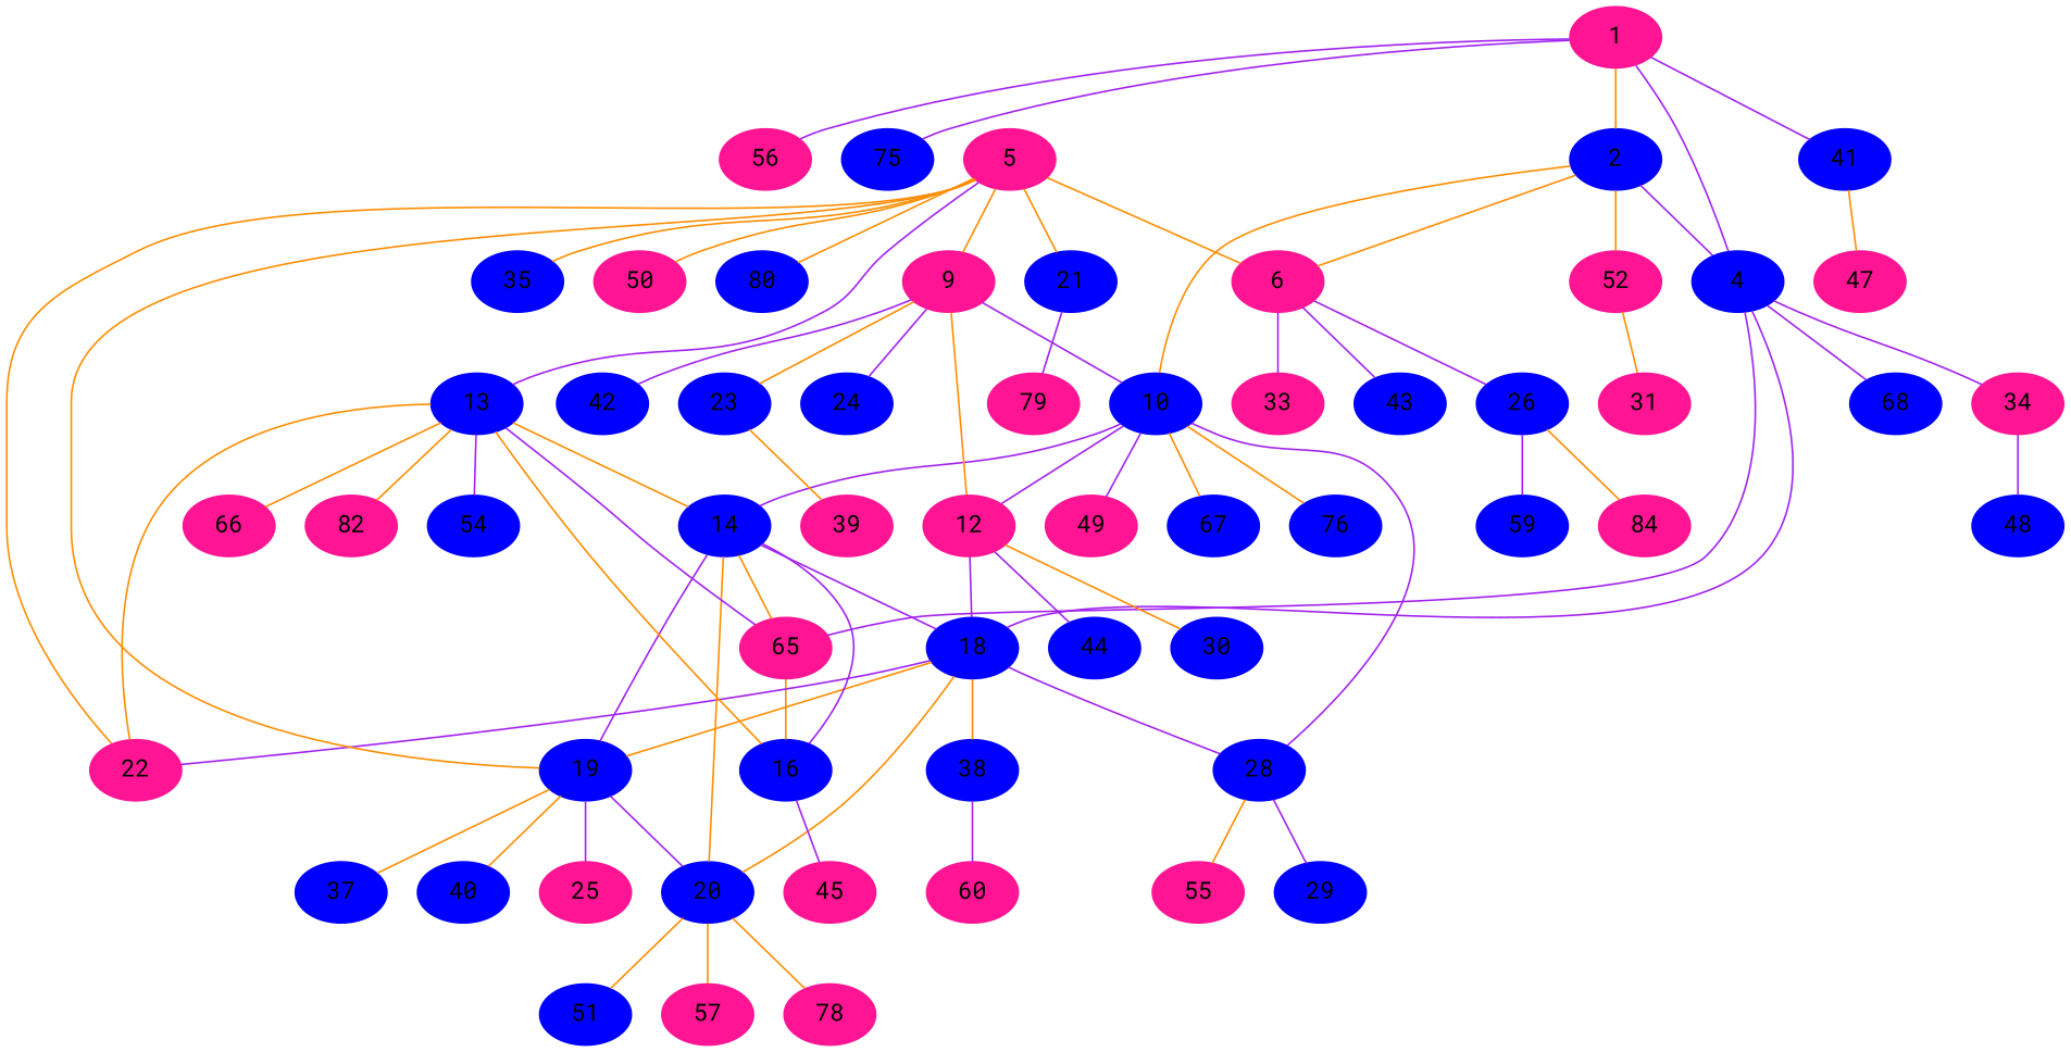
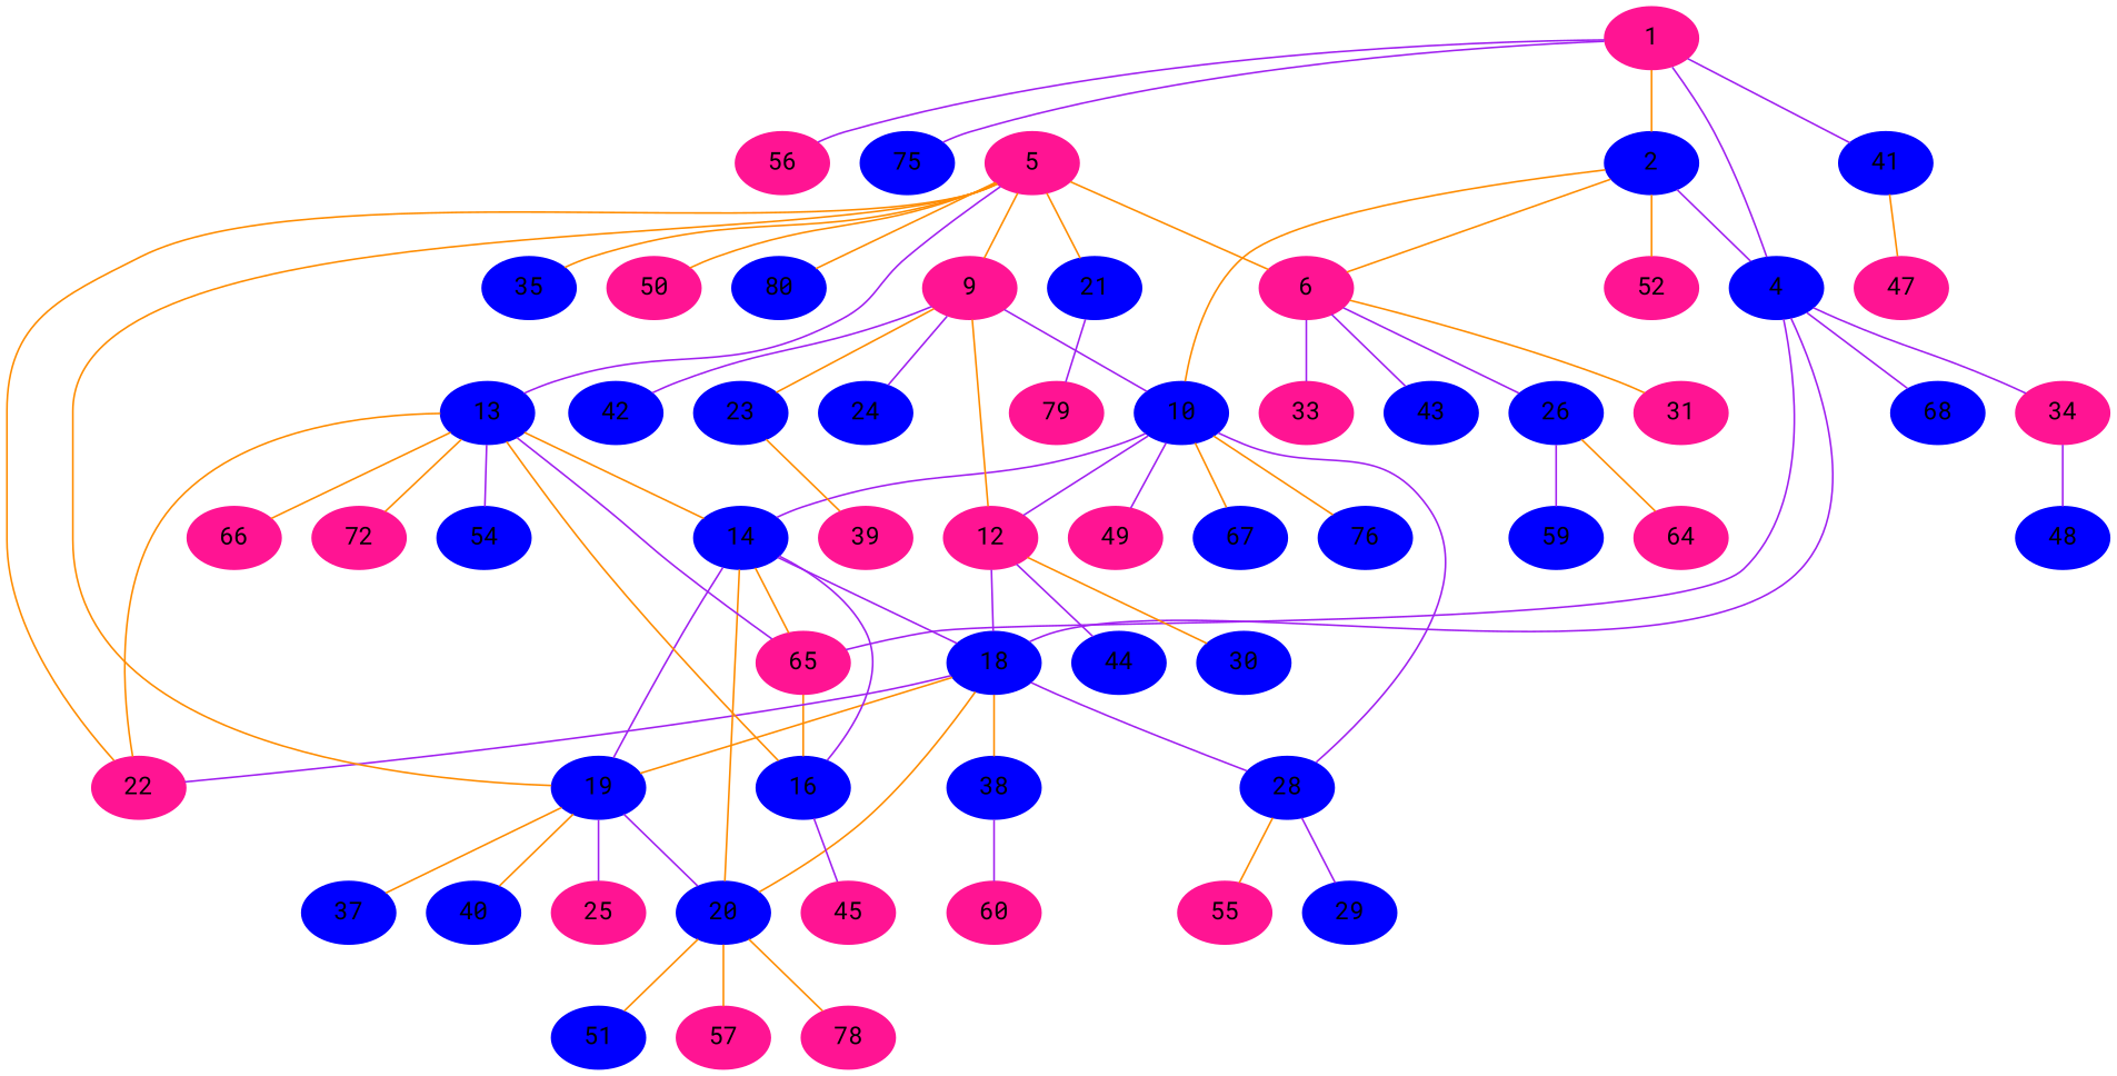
  graph {
    fontname="Roboto Mono"
    node [color=blue fontname="Roboto Mono" style=filled]
    edge [color=darkorange fontname="Roboto Mono"]
    2 [super="+3"]
    4 [super="+27"]
    6 [color=deeppink super="+7"]
    10 [super="+11"]
    52 [color=deeppink]
    1 [color=deeppink]
    41
    56 [color=deeppink super="+77"]
    75
    n10 [color=deeppink label=65]
    18 [super="+61"]
    34 [color=deeppink]
    68
    47 [color=deeppink]
    26 [super="+63"]
    31 [color=deeppink]
    33 [color=deeppink super="+53"]
    43
    12 [color=deeppink super="+58"]
    14 [super="+17"]
    28 [super="+69"]
    49 [color=deeppink]
    67
    76
    16 [super="+74"]
    19 [super="+36"]
    22 [color=deeppink super="+32"]
    20 [super="+73"]
    38
    48
    5 [color=deeppink super="+8"]
    9 [color=deeppink super="+71"]
    13 [super="+65"]
    21
    35
    50 [color=deeppink]
    80
    23
    24
    42
    54
    66 [color=deeppink]
-   72 [color=deeppink label=82]
+   72 [color=deeppink]
    25 [color=deeppink]
    37
    40
    79 [color=deeppink]
    59
-   64 [color=deeppink label=84]
+   64 [color=deeppink]
    30
    44
    39 [color=deeppink super="+70"]
    29
    55 [color=deeppink]
    45 [color=deeppink]
    51
    57 [color=deeppink]
    78 [color=deeppink]
    60 [color=deeppink]
    2 -- 4 [color=purple weight=2]
    2 -- 6
    2 -- 10
    2 -- 52
    4 -- n10 [color=purple]
    4 -- 18 [color=purple]
    4 -- 34 [color=purple]
    4 -- 68 [color=purple]
    6 -- 26 [color=purple]
-   52 -- 31
+   6 -- 31
    6 -- 33 [color=purple]
    6 -- 43 [color=purple]
    10 -- 12 [color=purple weight=2]
    10 -- 14 [color=purple]
    10 -- 28 [color=purple]
    10 -- 49 [color=purple]
    10 -- 67
    10 -- 76
    1 -- 2 [weight=2]
    1 -- 4 [color=purple]
    1 -- 41 [color=purple]
    1 -- 56 [color=purple]
    1 -- 75 [color=purple]
    41 -- 47
    n10 -- 16
    18 -- 28 [color=purple]
    18 -- 19
    18 -- 22 [color=purple]
    18 -- 20
    18 -- 38
    34 -- 48 [color=purple]
    26 -- 59 [color=purple]
    26 -- 64
    12 -- 18 [color=purple]
    12 -- 30
    12 -- 44 [color=purple]
    14 -- n10
    14 -- 18 [color=purple]
    14 -- 16 [color=purple]
    14 -- 19 [color=purple]
    14 -- 20
    28 -- 29 [color=purple]
    28 -- 55
    16 -- 45 [color=purple]
    19 -- 20 [color=purple]
    19 -- 25 [color=purple]
    19 -- 37
    19 -- 40
    20 -- 51
    20 -- 57
    20 -- 78
    38 -- 60 [color=purple]
    5 -- 6 [weight=4]
    5 -- 19
    5 -- 22
    5 -- 9
    5 -- 13 [color=purple]
    5 -- 21
    5 -- 35
    5 -- 50
    5 -- 80
    9 -- 10 [color=purple weight=2]
    9 -- 12
    9 -- 23
    9 -- 24 [color=purple]
    9 -- 42 [color=purple]
    13 -- n10 [color=purple]
    13 -- 14
    13 -- 16
    13 -- 22
    13 -- 54 [color=purple]
    13 -- 66
    13 -- 72
    21 -- 79 [color=purple]
    23 -- 39
  }
